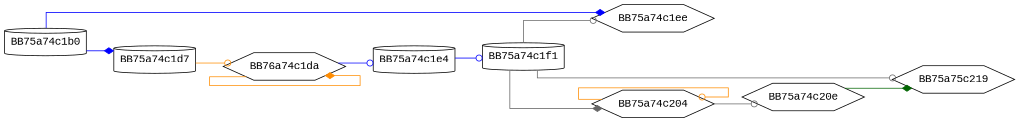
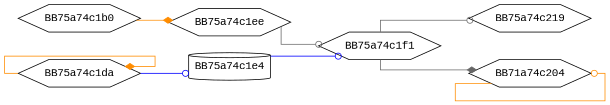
  digraph {
    fontname="Liberation Mono"
    rankdir=LR
    splines=ortho
    node [fontname="Liberation Mono" shape=hexagon]
    edge [arrowhead=odot color=blue fontname="Liberation Mono"]
-   BB75a74c1b0 [shape=cylinder]
+   BB75a74c1b0
    BB75a74c1ee
-   BB75a74c1d7 [shape=cylinder]
-   BB75a74c1f1 [shape=cylinder]
-   BB75a74c1da [label=BB76a74c1da]
-   BB75a74c219 [label=BB75a75c219]
-   BB75a74c204
+   BB75a74c1f1
+   BB75a74c1da
+   BB75a74c219
+   BB75a74c204 [label=BB71a74c204]
    BB75a74c1e4 [shape=cylinder]
-   BB75a74c20e
-   BB75a74c1b0 -> BB75a74c1ee [arrowhead=diamond]
-   BB75a74c1b0 -> BB75a74c1d7 [arrowhead=diamond]
-   BB75a74c1f1 -> BB75a74c1ee [color=gray40]
-   BB75a74c1d7 -> BB75a74c1da [color=darkorange]
+   BB75a74c1b0 -> BB75a74c1ee [arrowhead=diamond color=darkorange]
+   BB75a74c1ee -> BB75a74c1f1 [color=gray40]
    BB75a74c1f1 -> BB75a74c219 [color=gray40]
    BB75a74c1f1 -> BB75a74c204 [arrowhead=diamond color=gray40]
    BB75a74c1da -> BB75a74c1da [arrowhead=diamond color=darkorange]
    BB75a74c1da -> BB75a74c1e4
    BB75a74c204 -> BB75a74c204 [color=darkorange]
-   BB75a74c204 -> BB75a74c20e [color=gray40]
    BB75a74c1e4 -> BB75a74c1f1
-   BB75a74c20e -> BB75a74c219 [arrowhead=diamond color=darkgreen]
  }
